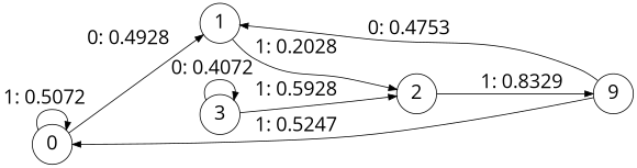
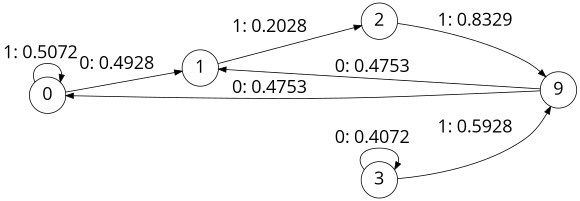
  digraph {
    fontname="Open Sans"
    rankdir=LR
    node [fontname="Open Sans" fontsize=24 shape=circle]
    edge [fontname="Open Sans" fontsize=24]
    0
    1
    2
    n4 [label=9]
    3
    0 -> 0 [label="1: 0.5072   "]
    0 -> 1 [label="0: 0.4928   "]
    1 -> 2 [label="1: 0.2028   "]
    2 -> n4 [label="1: 0.8329   "]
-   n4 -> 0 [label="1: 0.5247   "]
+   n4 -> 0 [label="0: 0.4753   "]
    n4 -> 1 [label="0: 0.4753   "]
-   3 -> 2 [label="1: 0.5928   "]
+   3 -> n4 [label="1: 0.5928   "]
    3 -> 3 [label="0: 0.4072   "]
  }
